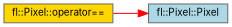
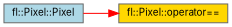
  digraph {
    rankdir=LR
    fontname=Inter
    node [fontname=Inter fontsize=10 shape=box style=filled]
    n1 [color=gray40 fillcolor=gold fontcolor=black height=0.2 label="fl::Pixel::operator==" width=0.4]
    n2 [color=grey40 fillcolor=lightblue height=0.2 label="fl::Pixel::Pixel" width=0.4]
-   n1 -> n2 [color=red fontname=Inter fontsize=10 labelfontname=Helvetica labelfontsize=10 style=solid arrowhead=normal]
+   n2 -> n1 [color=red fontname=Inter fontsize=10 labelfontname=Helvetica labelfontsize=10 style=solid arrowhead=normal]
  }
